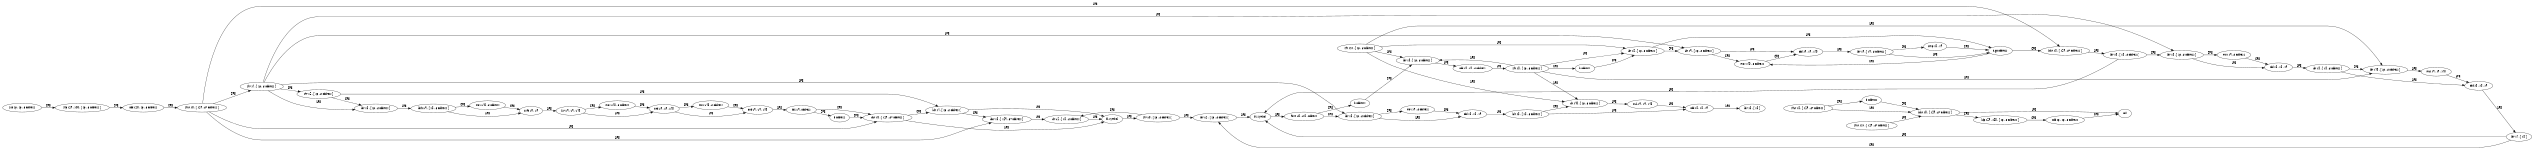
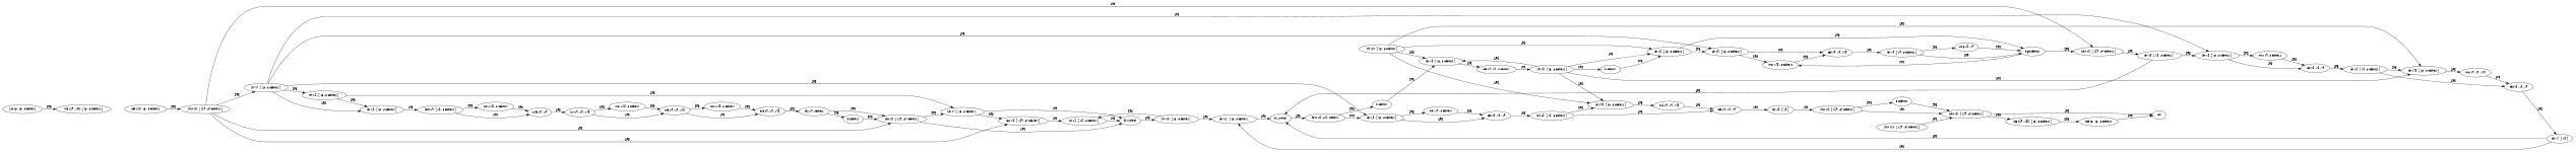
  digraph {
    fontname="Patrick Hand"
    rankdir=LR
    node [fontname="Patrick Hand"]
    edge [fontname="Patrick Hand"]
    n1 [label="sub sp , sp , # address"]
    n2 [label="stp x29 , x30 , [ sp , # address ]"]
    n3 [label="add x20 , sp , # address"]
    n4 [label="stur x0 , [ x29 , #- address ]"]
    n5 [label="str x1 , [ sp , # address ]"]
    n6 [label="ldur x0 , [ x29 , #- address ]"]
    n7 [label="ldur x8 , [ x29 , #- address ]"]
    n8 [label="ldur x8 , [ x29 , #- address ]"]
    n9 [label="str x2 , [ sp , # address ]"]
    n10 [label="ldr x8 , [ sp , # address ]"]
    n11 [label="ldr x8 , [ sp , # address ]"]
    n12 [label="ldr x8 , [ sp , # address ]"]
    n13 [label="ldr x9 , [ sp , # address ]"]
    n14 [label="ldr x1 , [ sp , # address ]"]
    n15 [label="bl symbol"]
    n16 [label="ldr w2 , [ x8 , # address ]"]
    n17 [label="ldr x0 , [ x8 , # address ]"]
    n18 [label="ldrb w9 , [ x8 , # address ]"]
    n19 [label="mov x9 , # address"]
    n20 [label="add x8 , x8 , x9"]
    n21 [label="mov x9 , # address"]
    n22 [label="add x8 , x8 , x9"]
    n23 [label="mov x10 , # address"]
    n24 [label="add x9 , x9 , x10"]
    n25 [label="mov w10 , # address"]
    n26 [label="uxtb w9 , w9"]
    n27 [label="lsr w9 , w9 , w10"]
    n28 [label="mov w10 , # address"]
    n29 [label="and w9 , w9 , w10"]
    n30 [label="mov w10 , # address"]
    n31 [label="and w9 , w9 , w10"]
    n32 [label="cbz w9 , address"]
    n33 [label="b address"]
    n34 [label="str w0 , [ sp , # address ]"]
    n35 [label="ldr w2 , [ sp , # address ]"]
    n36 [label="str xzr , [ sp , # address ]"]
    n37 [label="ldr x8 , [ sp , # address ]"]
    n38 [label="ldr x10 , [ sp , # address ]"]
    n39 [label="ldr x10 , [ sp , # address ]"]
    n40 [label="ldr x8 , [ sp , # address ]"]
    n41 [label="bl symbol"]
    n42 [label="b.ge address"]
    n43 [label="mul x9 , x9 , x10"]
    n44 [label="mul x9 , x9 , x10"]
    n45 [label="add x8 , x8 , # address"]
    n46 [label="stur xzr , [ x29 , #- address ]"]
    n47 [label="ldur x0 , [ x29 , #- address ]"]
    n48 [label="ldp x29 , x30 , [ sp , # address ]"]
    n49 [label=ret]
    n50 [label="add sp , sp , # address"]
    n51 [label="tbnz w0 , # 0 , address"]
    n52 [label="ldr x8 , [ x8 , # address ]"]
    n53 [label="add x8 , x8 , x9"]
    n54 [label="ldr x1 , [ x8 ]"]
    n55 [label="b address"]
    n56 [label="ldr x8 , [ x8 , # address ]"]
    n57 [label="add x8 , x8 , x9"]
    n58 [label="ldr x8 , [ x8 ]"]
    n59 [label="stur x8 , [ x29 , #- address ]"]
    n60 [label="b address"]
    n61 [label="str x8 , [ sp , # address ]"]
    n62 [label="b address"]
    n63 [label="ldr x9 , [ x9 , # address ]"]
    n64 [label="cmp x8 , x9"]
    n1 -> n2 [label=CFG]
-   n2 -> n3 [label=CFG]
    n3 -> n4 [label=CFG]
    n4 -> n5 [label=CFG]
    n4 -> n6 [label=DFG]
    n4 -> n7 [label=DFG]
    n4 -> n8 [label=DFG]
    n5 -> n9 [label=CFG]
    n5 -> n10 [label=DFG]
    n5 -> n11 [label=DFG]
    n5 -> n12 [label=DFG]
    n5 -> n13 [label=DFG]
    n6 -> n14 [label=CFG]
    n6 -> n15 [label=DFG]
    n7 -> n16 [label=DFG]
    n8 -> n17 [label=DFG]
    n9 -> n10 [label=CFG]
    n9 -> n14 [label=DFG]
    n10 -> n18 [label=DFG]
    n11 -> n19 [label=CFG]
    n11 -> n20 [label=DFG]
    n12 -> n21 [label=CFG]
    n12 -> n22 [label=DFG]
    n13 -> n23 [label=CFG]
    n13 -> n24 [label=DFG]
    n14 -> n7 [label=CFG]
    n14 -> n15 [label=DFG]
    n15 -> n34 [label=DFG]
    n16 -> n15 [label=DFG]
    n17 -> n11 [label=CFG]
    n17 -> n41 [label=DFG]
    n18 -> n25 [label=CFG]
    n18 -> n26 [label=DFG]
    n19 -> n20 [label=CFG]
    n20 -> n52 [label=DFG]
    n21 -> n22 [label=CFG]
    n22 -> n56 [label=DFG]
    n23 -> n24 [label=CFG]
    n24 -> n63 [label=DFG]
    n25 -> n26 [label=CFG]
    n26 -> n27 [label=DFG]
    n27 -> n28 [label=CFG]
    n27 -> n29 [label=DFG]
    n28 -> n29 [label=CFG]
    n29 -> n30 [label=CFG]
    n29 -> n31 [label=DFG]
    n30 -> n31 [label=CFG]
    n31 -> n32 [label=DFG]
    n32 -> n6 [label=CFG]
    n32 -> n33 [label=CFG]
    n33 -> n6 [label=CFG]
    n34 -> n16 [label=CFG]
    n34 -> n35 [label=DFG]
    n35 -> n41 [label=DFG]
    n36 -> n37 [label=DFG]
    n36 -> n38 [label=DFG]
    n36 -> n39 [label=DFG]
    n36 -> n40 [label=DFG]
    n37 -> n13 [label=CFG]
    n37 -> n42 [label=DFG]
    n38 -> n43 [label=DFG]
    n39 -> n44 [label=DFG]
    n40 -> n45 [label=DFG]
    n41 -> n51 [label=DFG]
    n42 -> n8 [label=CFG]
    n42 -> n23 [label=CFG]
    n43 -> n53 [label=DFG]
    n44 -> n57 [label=DFG]
    n45 -> n61 [label=DFG]
    n46 -> n47 [label=DFG]
    n47 -> n48 [label=CFG]
    n47 -> n49 [label=DFG]
    n48 -> n50 [label=CFG]
    n50 -> n49 [label=CFG]
    n51 -> n12 [label=CFG]
    n51 -> n55 [label=CFG]
    n52 -> n38 [label=CFG]
    n52 -> n53 [label=DFG]
    n53 -> n54 [label=DFG]
    n54 -> n35 [label=CFG]
    n54 -> n41 [label=DFG]
    n55 -> n40 [label=CFG]
    n56 -> n39 [label=CFG]
    n56 -> n57 [label=DFG]
    n57 -> n58 [label=DFG]
+   n58 -> n59 [label=DFG]
    n59 -> n47 [label=DFG]
    n59 -> n60 [label=CFG]
    n60 -> n47 [label=CFG]
    n61 -> n37 [label=DFG]
    n61 -> n38 [label=DFG]
    n61 -> n39 [label=DFG]
    n61 -> n40 [label=DFG]
    n61 -> n62 [label=CFG]
    n62 -> n37 [label=CFG]
    n63 -> n42 [label=DFG]
    n63 -> n64 [label=CFG]
    n64 -> n42 [label=CFG]
  }
